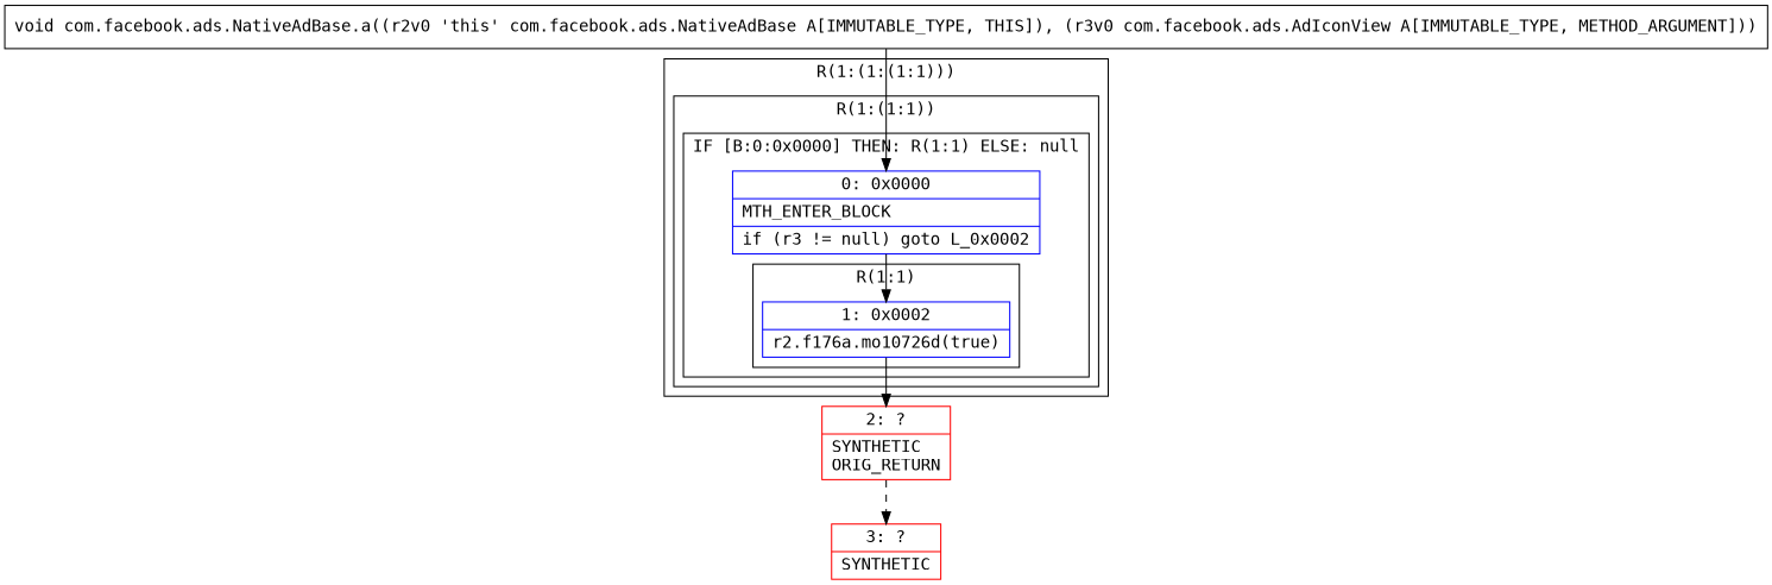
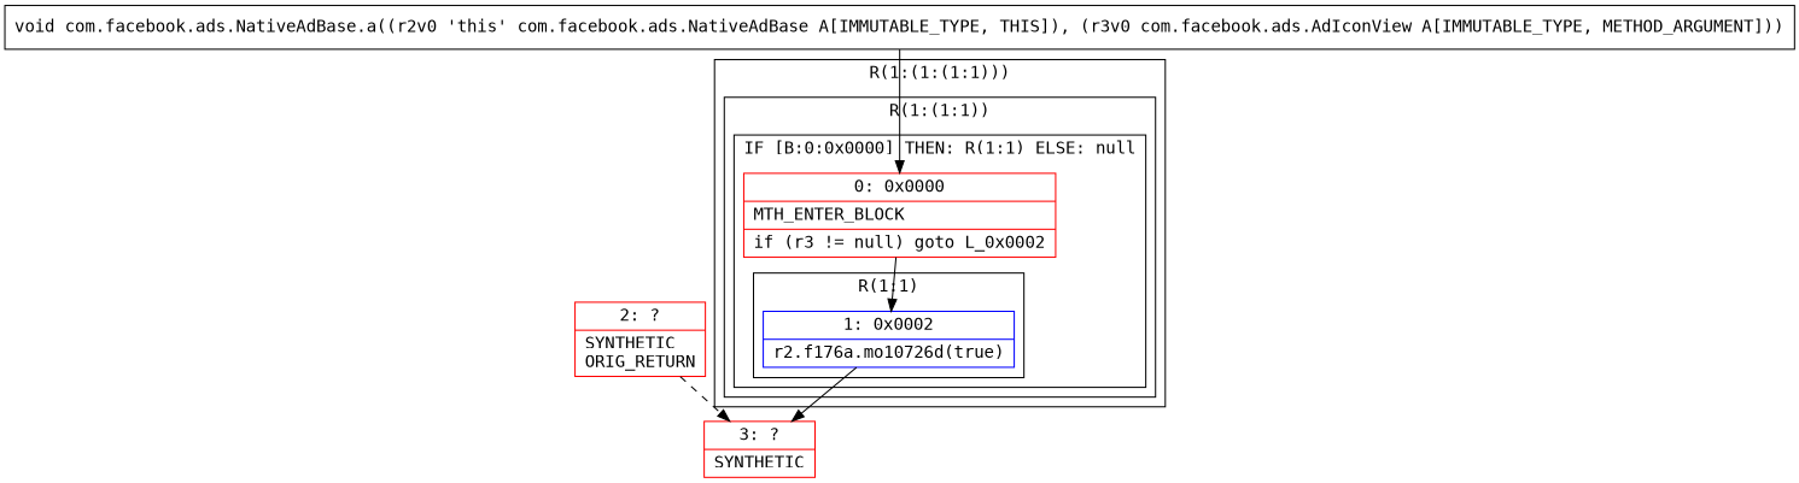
  digraph {
    fontname="DejaVu Sans Mono"
    node [color=blue fontname="DejaVu Sans Mono" shape=record]
    edge [fontname="DejaVu Sans Mono"]
    n1 [label="{1\:\ 0x0002|r2.f176a.mo10726d(true)\l}"]
-   n2 [label="{0\:\ 0x0000|MTH_ENTER_BLOCK\l|if (r3 != null) goto L_0x0002\l}"]
+   n2 [color=red label="{0\:\ 0x0000|MTH_ENTER_BLOCK\l|if (r3 != null) goto L_0x0002\l}"]
    n3 [color=red label="{2\:\ ?|SYNTHETIC\lORIG_RETURN\l}"]
    n4 [color=red label="{3\:\ ?|SYNTHETIC\l}"]
    n5 [label="{void com.facebook.ads.NativeAdBase.a((r2v0 'this' com.facebook.ads.NativeAdBase A[IMMUTABLE_TYPE, THIS]), (r3v0 com.facebook.ads.AdIconView A[IMMUTABLE_TYPE, METHOD_ARGUMENT])) }" color=""]
    subgraph cluster_1 {
      label="R(1:(1:(1:1)))"
      subgraph cluster_2 {
        label="R(1:(1:1))"
        subgraph cluster_3 {
          label="IF [B:0:0x0000] THEN: R(1:1) ELSE: null"
          n2
          subgraph cluster_4 {
            label="R(1:1)"
            n1
          }
        }
      }
    }
-   n1 -> n3
+   n1 -> n4
    n2 -> n1
    n3 -> n4 [style=dashed]
    n5 -> n2
  }
